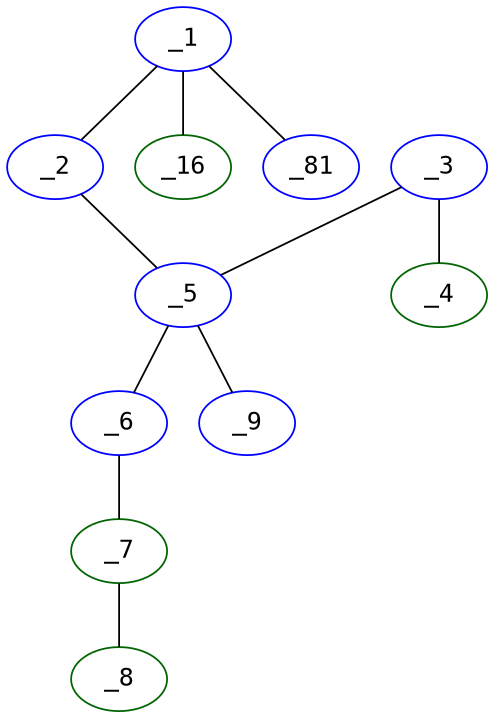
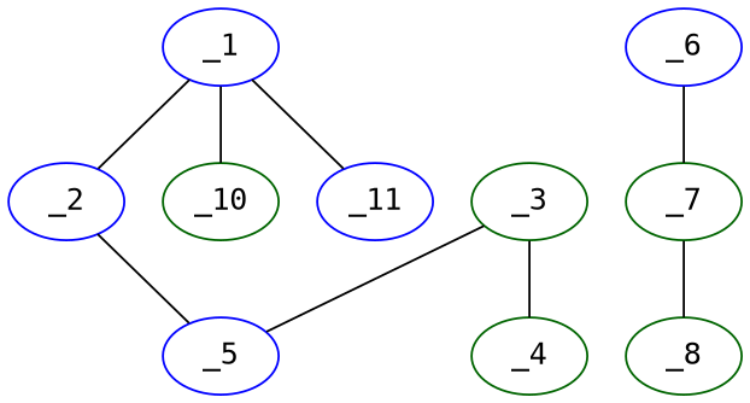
  graph {
    fontname="DejaVu Sans Mono"
    node [charge=0 chem=1 color=blue fontname="DejaVu Sans Mono" symbol="C  " x=4.5981 y=-1.25]
    edge [fontname="DejaVu Sans Mono" valence=1]
    _1 [x=3.732 y=-1.75]
    _2 [chem=4 symbol="N  " x=2.866]
-   _10 [color=darkgreen label=_16]
-   _11 [chem=4 symbol="N  " x=3.732 y=-2.75 label=_81]
+   _10 [color=darkgreen]
+   _11 [chem=4 symbol="N  " x=3.732 y=-2.75]
    _5 [chem=4 symbol="N  " x=3.7321 y=0.25]
-   _3 [x=2.866 y=-0.25]
+   _3 [color=darkgreen x=2.866 y=-0.25]
    _4 [chem=2 color=darkgreen symbol="O  " x=2 y=0.25]
    _6 [x=3.7321 y=1.25]
-   _9 [y=-0.25]
    _7 [color=darkgreen y=1.75]
    _8 [chem=2 color=darkgreen symbol="O  " y=2.75]
    _1 -- _2
    _1 -- _10
    _1 -- _11 [valence=2]
    _2 -- _5
-   _5 -- _6
-   _5 -- _9
    _3 -- _5
    _3 -- _4 [valence=2]
    _6 -- _7
    _7 -- _8
  }
